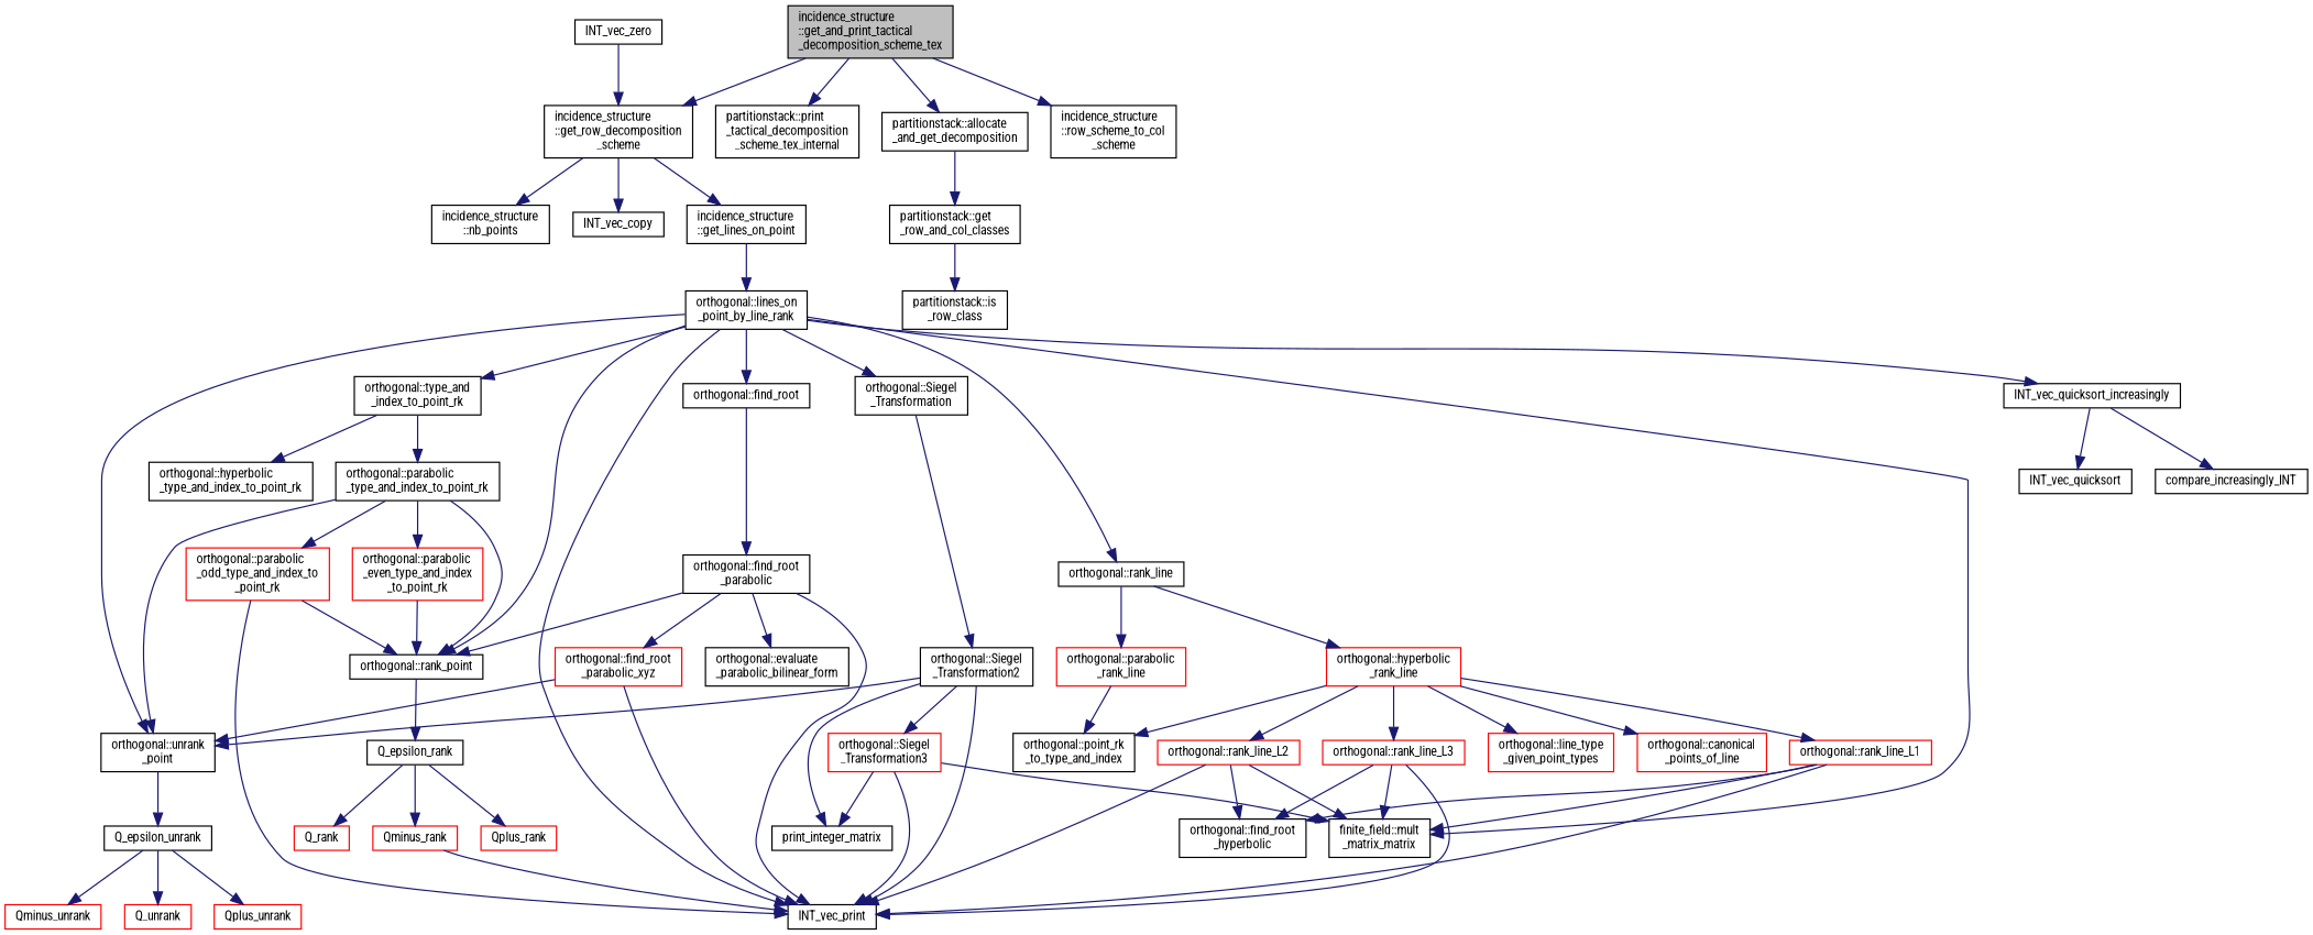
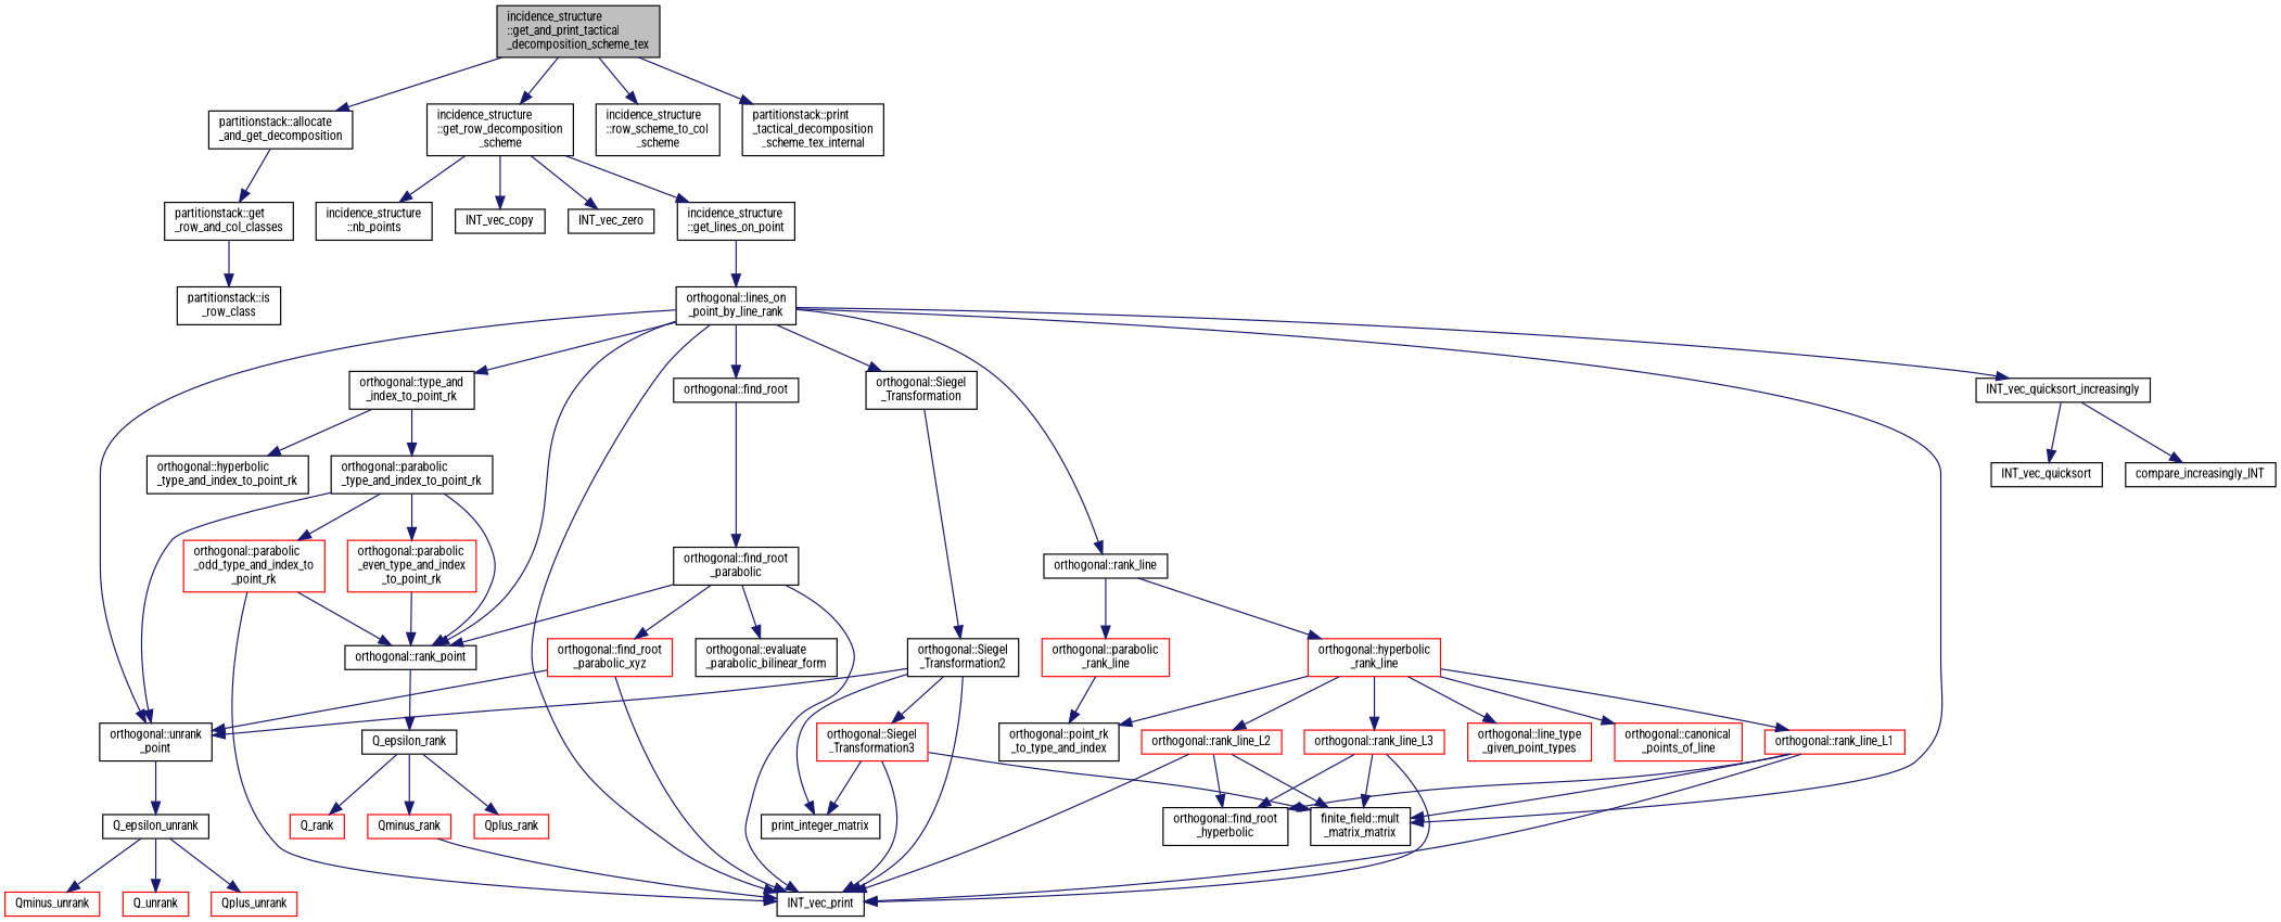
  digraph {
    fontname="Roboto Condensed"
    rankdir=TB
    node [color=black fillcolor=white fontname="Roboto Condensed" fontsize=10 shape=record style=filled]
    edge [color=midnightblue fontname="Roboto Condensed" fontsize=10 labelfontname=Helvetica labelfontsize=10 style=solid]
    n1 [fillcolor=grey75 fontcolor=black height=0.2 label="incidence_structure\l::get_and_print_tactical\l_decomposition_scheme_tex" width=0.4]
    n2 [height=0.2 label="partitionstack::allocate\l_and_get_decomposition" width=0.4]
    n3 [height=0.2 label="incidence_structure\l::get_row_decomposition\l_scheme" width=0.4]
    n4 [height=0.2 label="incidence_structure\l::row_scheme_to_col\l_scheme" width=0.4]
    n5 [height=0.2 label="partitionstack::print\l_tactical_decomposition\l_scheme_tex_internal" width=0.4]
    n6 [height=0.2 label="partitionstack::get\l_row_and_col_classes" width=0.4]
    n7 [height=0.2 label=INT_vec_zero width=0.4]
    n8 [height=0.2 label="incidence_structure\l::get_lines_on_point" width=0.4]
    n9 [height=0.2 label="incidence_structure\l::nb_points" width=0.4]
    n10 [height=0.2 label=INT_vec_copy width=0.4]
    n11 [height=0.2 label="partitionstack::is\l_row_class" width=0.4]
    n12 [height=0.2 label="orthogonal::lines_on\l_point_by_line_rank" width=0.4]
    n13 [height=0.2 label="orthogonal::type_and\l_index_to_point_rk" width=0.4]
    n14 [height=0.2 label="orthogonal::unrank\l_point" width=0.4]
    n15 [height=0.2 label="orthogonal::rank_point" width=0.4]
    n16 [height=0.2 label=INT_vec_print width=0.4]
    n17 [height=0.2 label="orthogonal::find_root" width=0.4]
    n18 [height=0.2 label="orthogonal::Siegel\l_Transformation" width=0.4]
    n19 [height=0.2 label="finite_field::mult\l_matrix_matrix" width=0.4]
    n20 [height=0.2 label="orthogonal::rank_line" width=0.4]
    n21 [height=0.2 label=INT_vec_quicksort_increasingly width=0.4]
    n22 [height=0.2 label="orthogonal::hyperbolic\l_type_and_index_to_point_rk" width=0.4]
    n23 [height=0.2 label="orthogonal::parabolic\l_type_and_index_to_point_rk" width=0.4]
    n24 [height=0.2 label=Q_epsilon_unrank width=0.4]
    n25 [height=0.2 label=Q_epsilon_rank width=0.4]
    n26 [height=0.2 label="orthogonal::find_root\l_parabolic" width=0.4]
    n27 [height=0.2 label="orthogonal::Siegel\l_Transformation2" width=0.4]
    n28 [color=red height=0.2 label="orthogonal::hyperbolic\l_rank_line" width=0.4]
    n29 [color=red height=0.2 label="orthogonal::parabolic\l_rank_line" width=0.4]
    n30 [height=0.2 label=INT_vec_quicksort width=0.4]
    n31 [height=0.2 label=compare_increasingly_INT width=0.4]
    n32 [color=red height=0.2 label="orthogonal::parabolic\l_even_type_and_index\l_to_point_rk" width=0.4]
    n33 [color=red height=0.2 label="orthogonal::parabolic\l_odd_type_and_index_to\l_point_rk" width=0.4]
    n34 [color=red height=0.2 label=Q_unrank width=0.4]
    n35 [color=red height=0.2 label=Qplus_unrank width=0.4]
    n36 [color=red height=0.2 label=Qminus_unrank width=0.4]
    n37 [color=red height=0.2 label=Q_rank width=0.4]
    n38 [color=red height=0.2 label=Qplus_rank width=0.4]
    n39 [color=red height=0.2 label=Qminus_rank width=0.4]
    n40 [height=0.2 label="orthogonal::find_root\l_hyperbolic" width=0.4]
    n41 [color=red height=0.2 label="orthogonal::find_root\l_parabolic_xyz" width=0.4]
    n42 [height=0.2 label="orthogonal::evaluate\l_parabolic_bilinear_form" width=0.4]
    n43 [color=red height=0.2 label="orthogonal::Siegel\l_Transformation3" width=0.4]
    n44 [height=0.2 label=print_integer_matrix width=0.4]
    n45 [height=0.2 label="orthogonal::point_rk\l_to_type_and_index" width=0.4]
    n46 [color=red height=0.2 label="orthogonal::line_type\l_given_point_types" width=0.4]
    n47 [color=red height=0.2 label="orthogonal::canonical\l_points_of_line" width=0.4]
    n48 [color=red height=0.2 label="orthogonal::rank_line_L1" width=0.4]
    n49 [color=red height=0.2 label="orthogonal::rank_line_L2" width=0.4]
    n50 [color=red height=0.2 label="orthogonal::rank_line_L3" width=0.4]
    n1 -> n2
    n1 -> n3
    n1 -> n4
    n1 -> n5
    n2 -> n6
-   n7 -> n3
+   n3 -> n7
    n3 -> n8
    n3 -> n9
    n3 -> n10
    n6 -> n11
    n8 -> n12
    n12 -> n13
    n12 -> n14
    n12 -> n15
    n12 -> n16
    n12 -> n17
    n12 -> n18
    n12 -> n19
    n12 -> n20
    n12 -> n21
    n13 -> n22
    n13 -> n23
    n14 -> n24
    n15 -> n25
    n17 -> n26
    n18 -> n27
    n20 -> n28
    n20 -> n29
    n21 -> n30
    n21 -> n31
    n23 -> n14
    n23 -> n15
    n23 -> n32
    n23 -> n33
    n24 -> n34
    n24 -> n35
    n24 -> n36
    n25 -> n37
    n25 -> n38
    n25 -> n39
    n26 -> n15
    n26 -> n16
    n26 -> n41
    n26 -> n42
    n27 -> n14
    n27 -> n16
    n27 -> n43
    n27 -> n44
    n28 -> n45
    n28 -> n46
    n28 -> n47
    n28 -> n48
    n28 -> n49
    n28 -> n50
    n29 -> n45
    n32 -> n15
    n33 -> n15
    n33 -> n16
    n39 -> n16
    n41 -> n14
    n41 -> n16
    n43 -> n16
    n43 -> n19
    n43 -> n44
    n48 -> n16
    n48 -> n19
    n48 -> n40
    n49 -> n16
    n49 -> n19
    n49 -> n40
    n50 -> n16
    n50 -> n19
    n50 -> n40
  }
